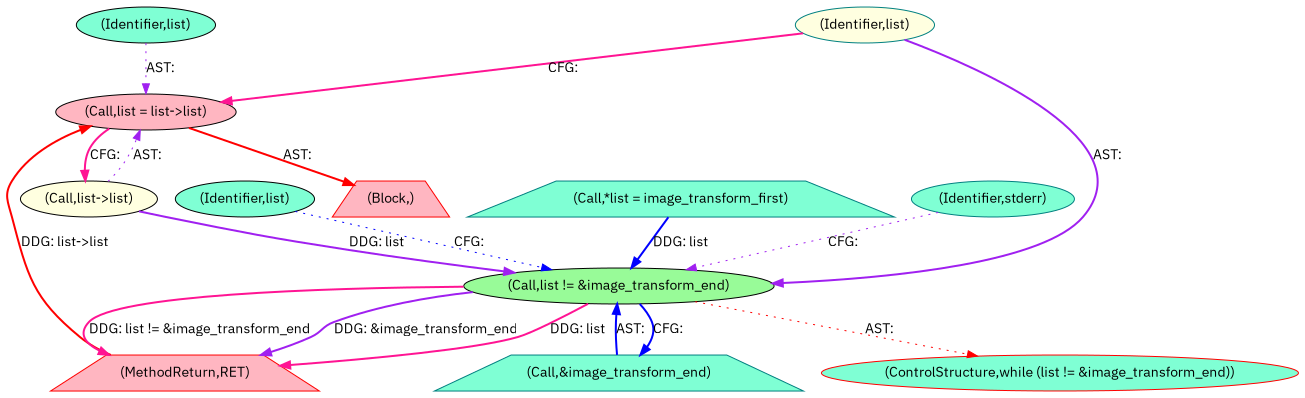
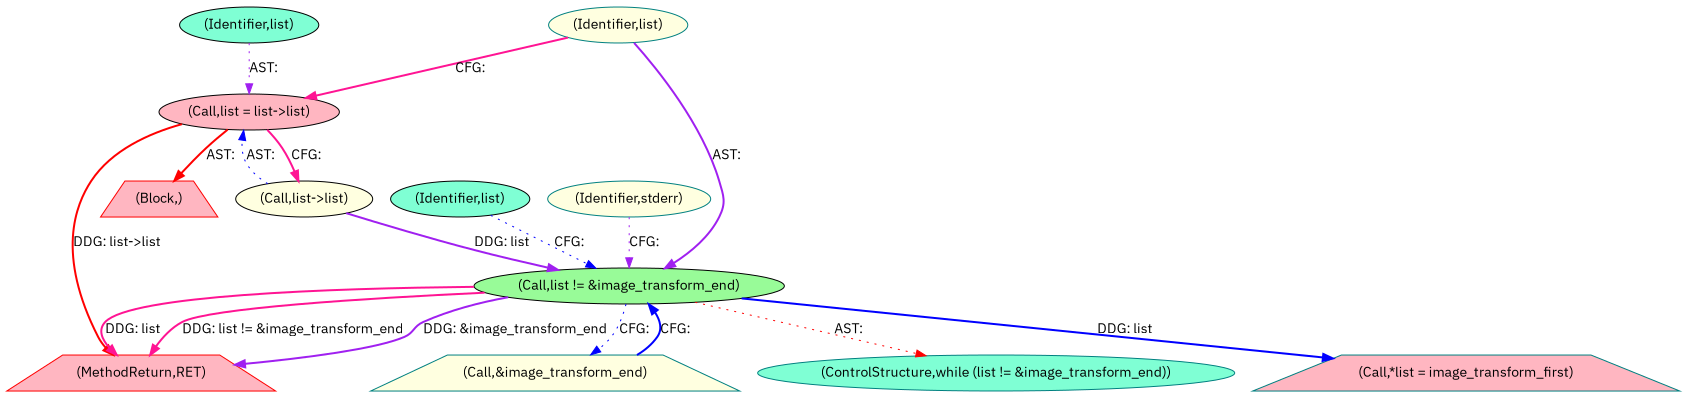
  digraph {
    fontname="IBM Plex Sans"
    node [color=black fillcolor=lightpink fontname="IBM Plex Sans" shape=ellipse style=filled]
    edge [color=purple fontname="IBM Plex Sans" style=bold]
    n1 [label="(Call,list = list->list)"]
    n2 [color=red label="(Block,)" shape=trapezium]
    n3 [fillcolor=lightyellow label="(Call,list->list)"]
    n4 [color=red label="(MethodReturn,RET)" shape=trapezium]
    n5 [fillcolor=palegreen label="(Call,list != &image_transform_end)"]
-   n6 [color=teal fillcolor=aquamarine label="(Call,&image_transform_end)" shape=trapezium]
-   n7 [color=red fillcolor=aquamarine label="(ControlStructure,while (list != &image_transform_end))"]
+   n6 [color=teal fillcolor=lightyellow label="(Call,&image_transform_end)" shape=trapezium]
+   n7 [color=teal fillcolor=aquamarine label="(ControlStructure,while (list != &image_transform_end))"]
    n8 [color=teal fillcolor=lightyellow label="(Identifier,list)"]
    n9 [fillcolor=aquamarine label="(Identifier,list)"]
-   n10 [color=teal fillcolor=aquamarine label="(Call,*list = image_transform_first)" shape=trapezium]
+   n10 [color=teal label="(Call,*list = image_transform_first)" shape=trapezium]
    n11 [fillcolor=aquamarine label="(Identifier,list)"]
-   n12 [color=teal fillcolor=aquamarine label="(Identifier,stderr)"]
+   n12 [color=teal fillcolor=lightyellow label="(Identifier,stderr)"]
    n1 -> n2 [color=red label="AST: "]
    n1 -> n3 [color=deeppink label="CFG: "]
-   n4 -> n1 [color=red label="DDG: list->list"]
-   n3 -> n1 [label="AST: " style=dotted]
+   n1 -> n4 [color=red label="DDG: list->list"]
+   n3 -> n1 [color=blue label="AST: " style=dotted]
    n3 -> n5 [label="DDG: list"]
    n5 -> n4 [color=deeppink label="DDG: list != &image_transform_end"]
    n5 -> n4 [label="DDG: &image_transform_end"]
    n5 -> n4 [color=deeppink label="DDG: list"]
-   n5 -> n6 [color=blue label="CFG: "]
+   n5 -> n6 [color=blue label="CFG: " style=dotted]
    n5 -> n7 [color=red label="AST: " style=dotted]
-   n6 -> n5 [color=blue label="AST: "]
+   n6 -> n5 [color=blue label="CFG: "]
    n8 -> n1 [color=deeppink label="CFG: "]
    n8 -> n5 [label="AST: "]
    n9 -> n5 [color=blue label="CFG: " style=dotted]
-   n10 -> n5 [color=blue label="DDG: list"]
+   n5 -> n10 [color=blue label="DDG: list"]
    n11 -> n1 [label="AST: " style=dotted]
    n12 -> n5 [label="CFG: " style=dotted]
  }
